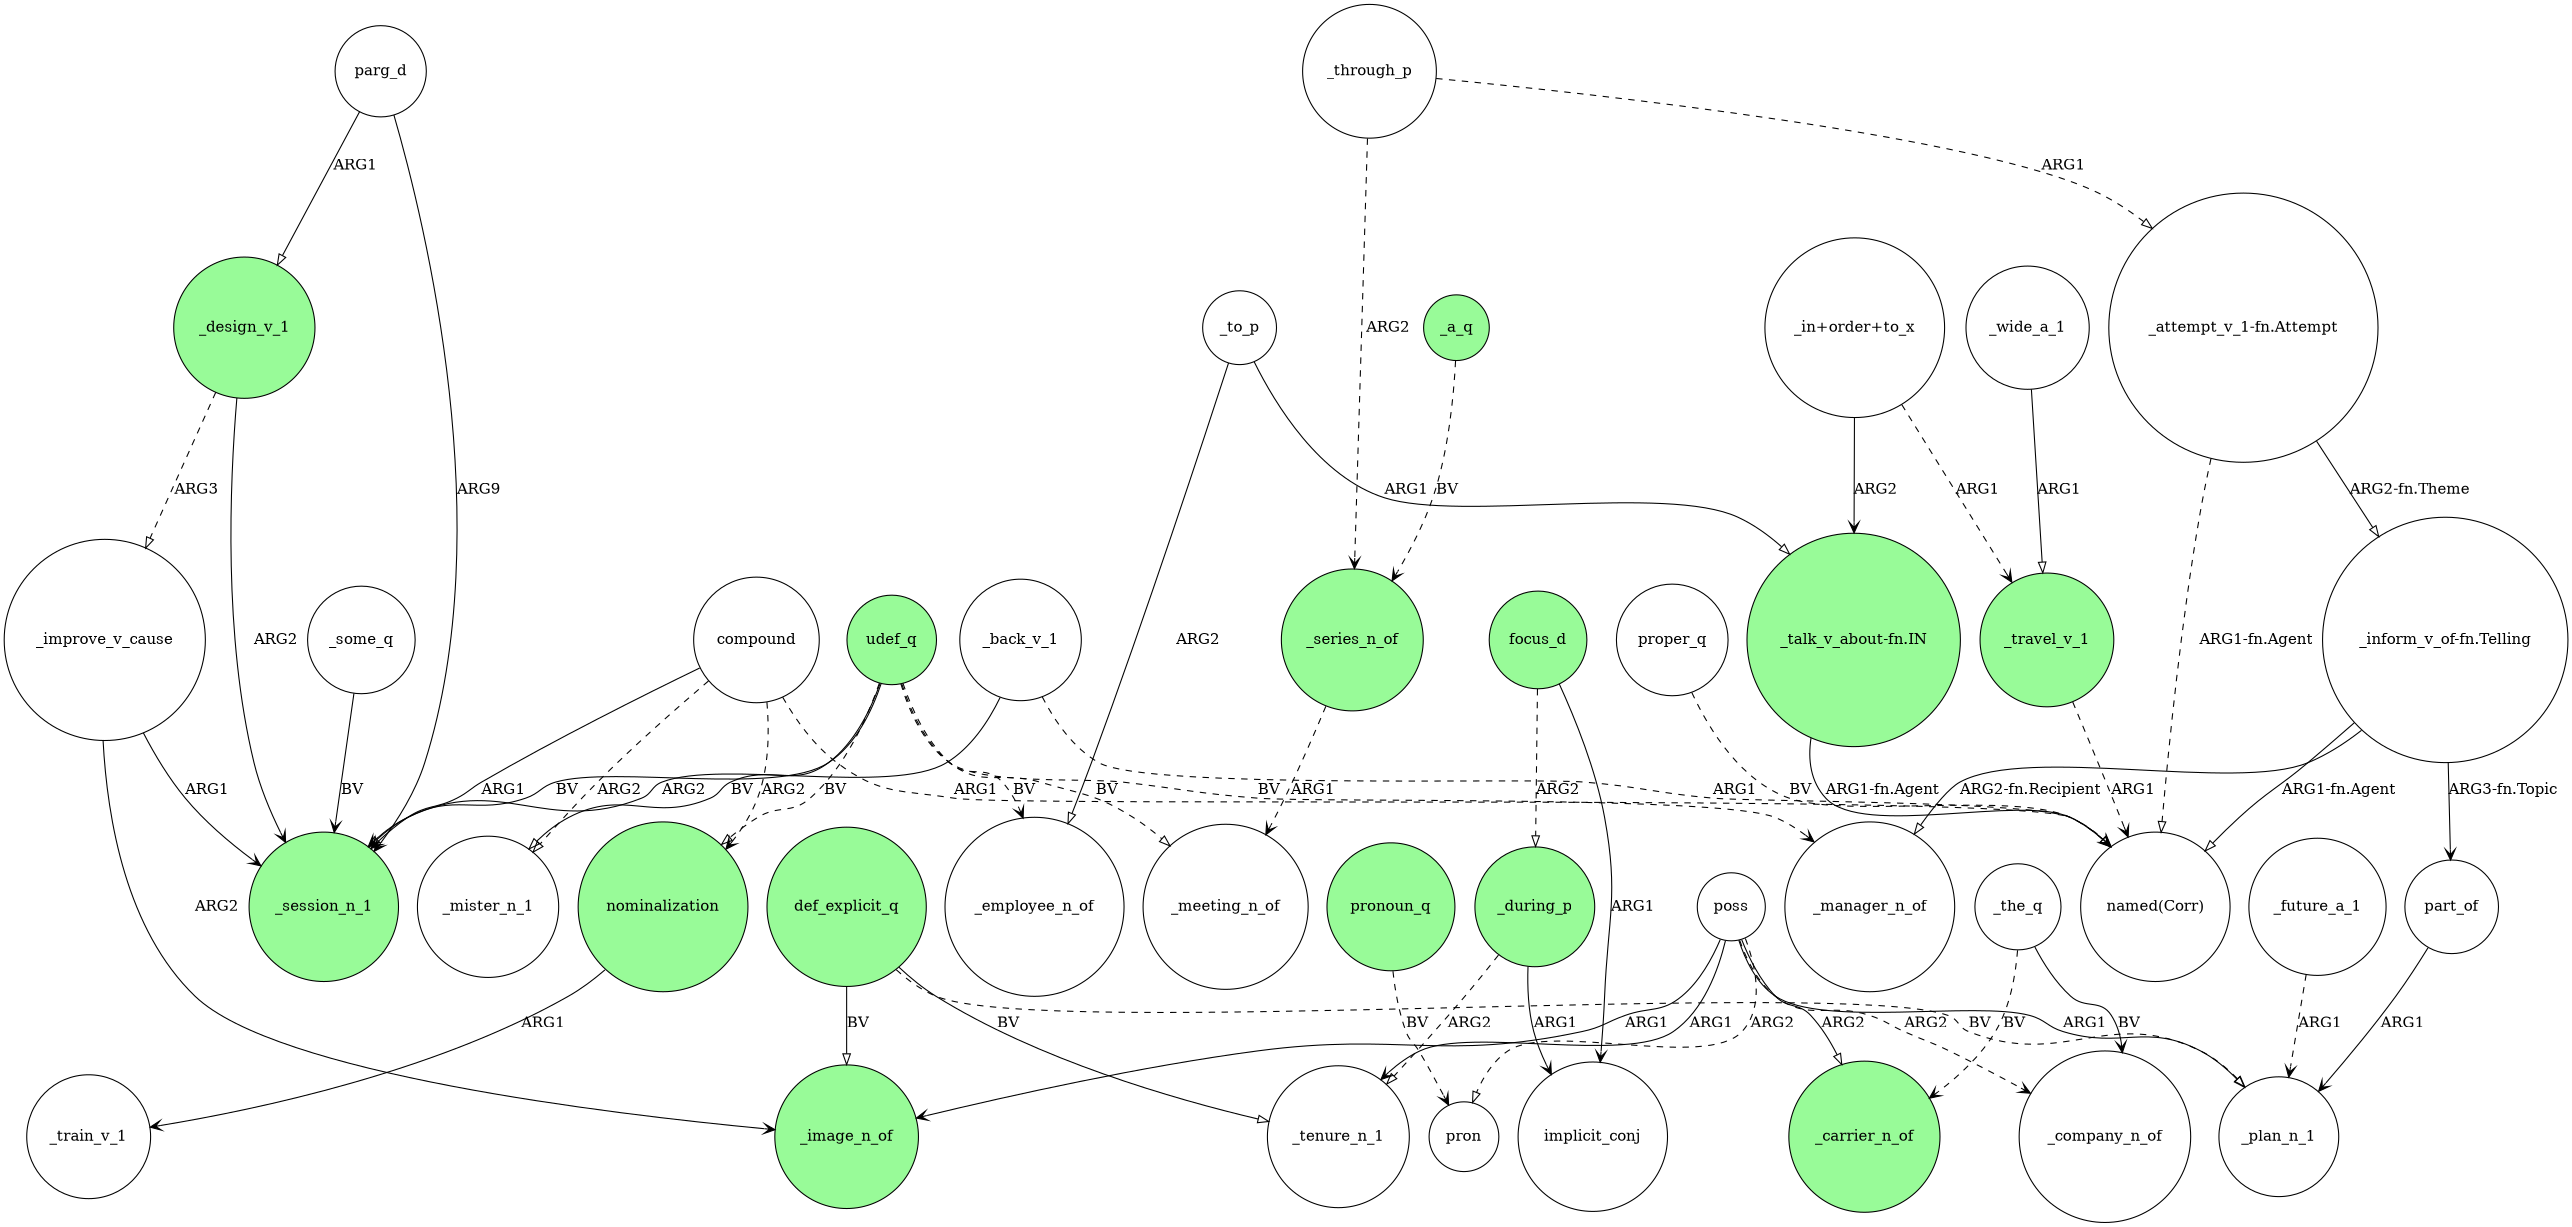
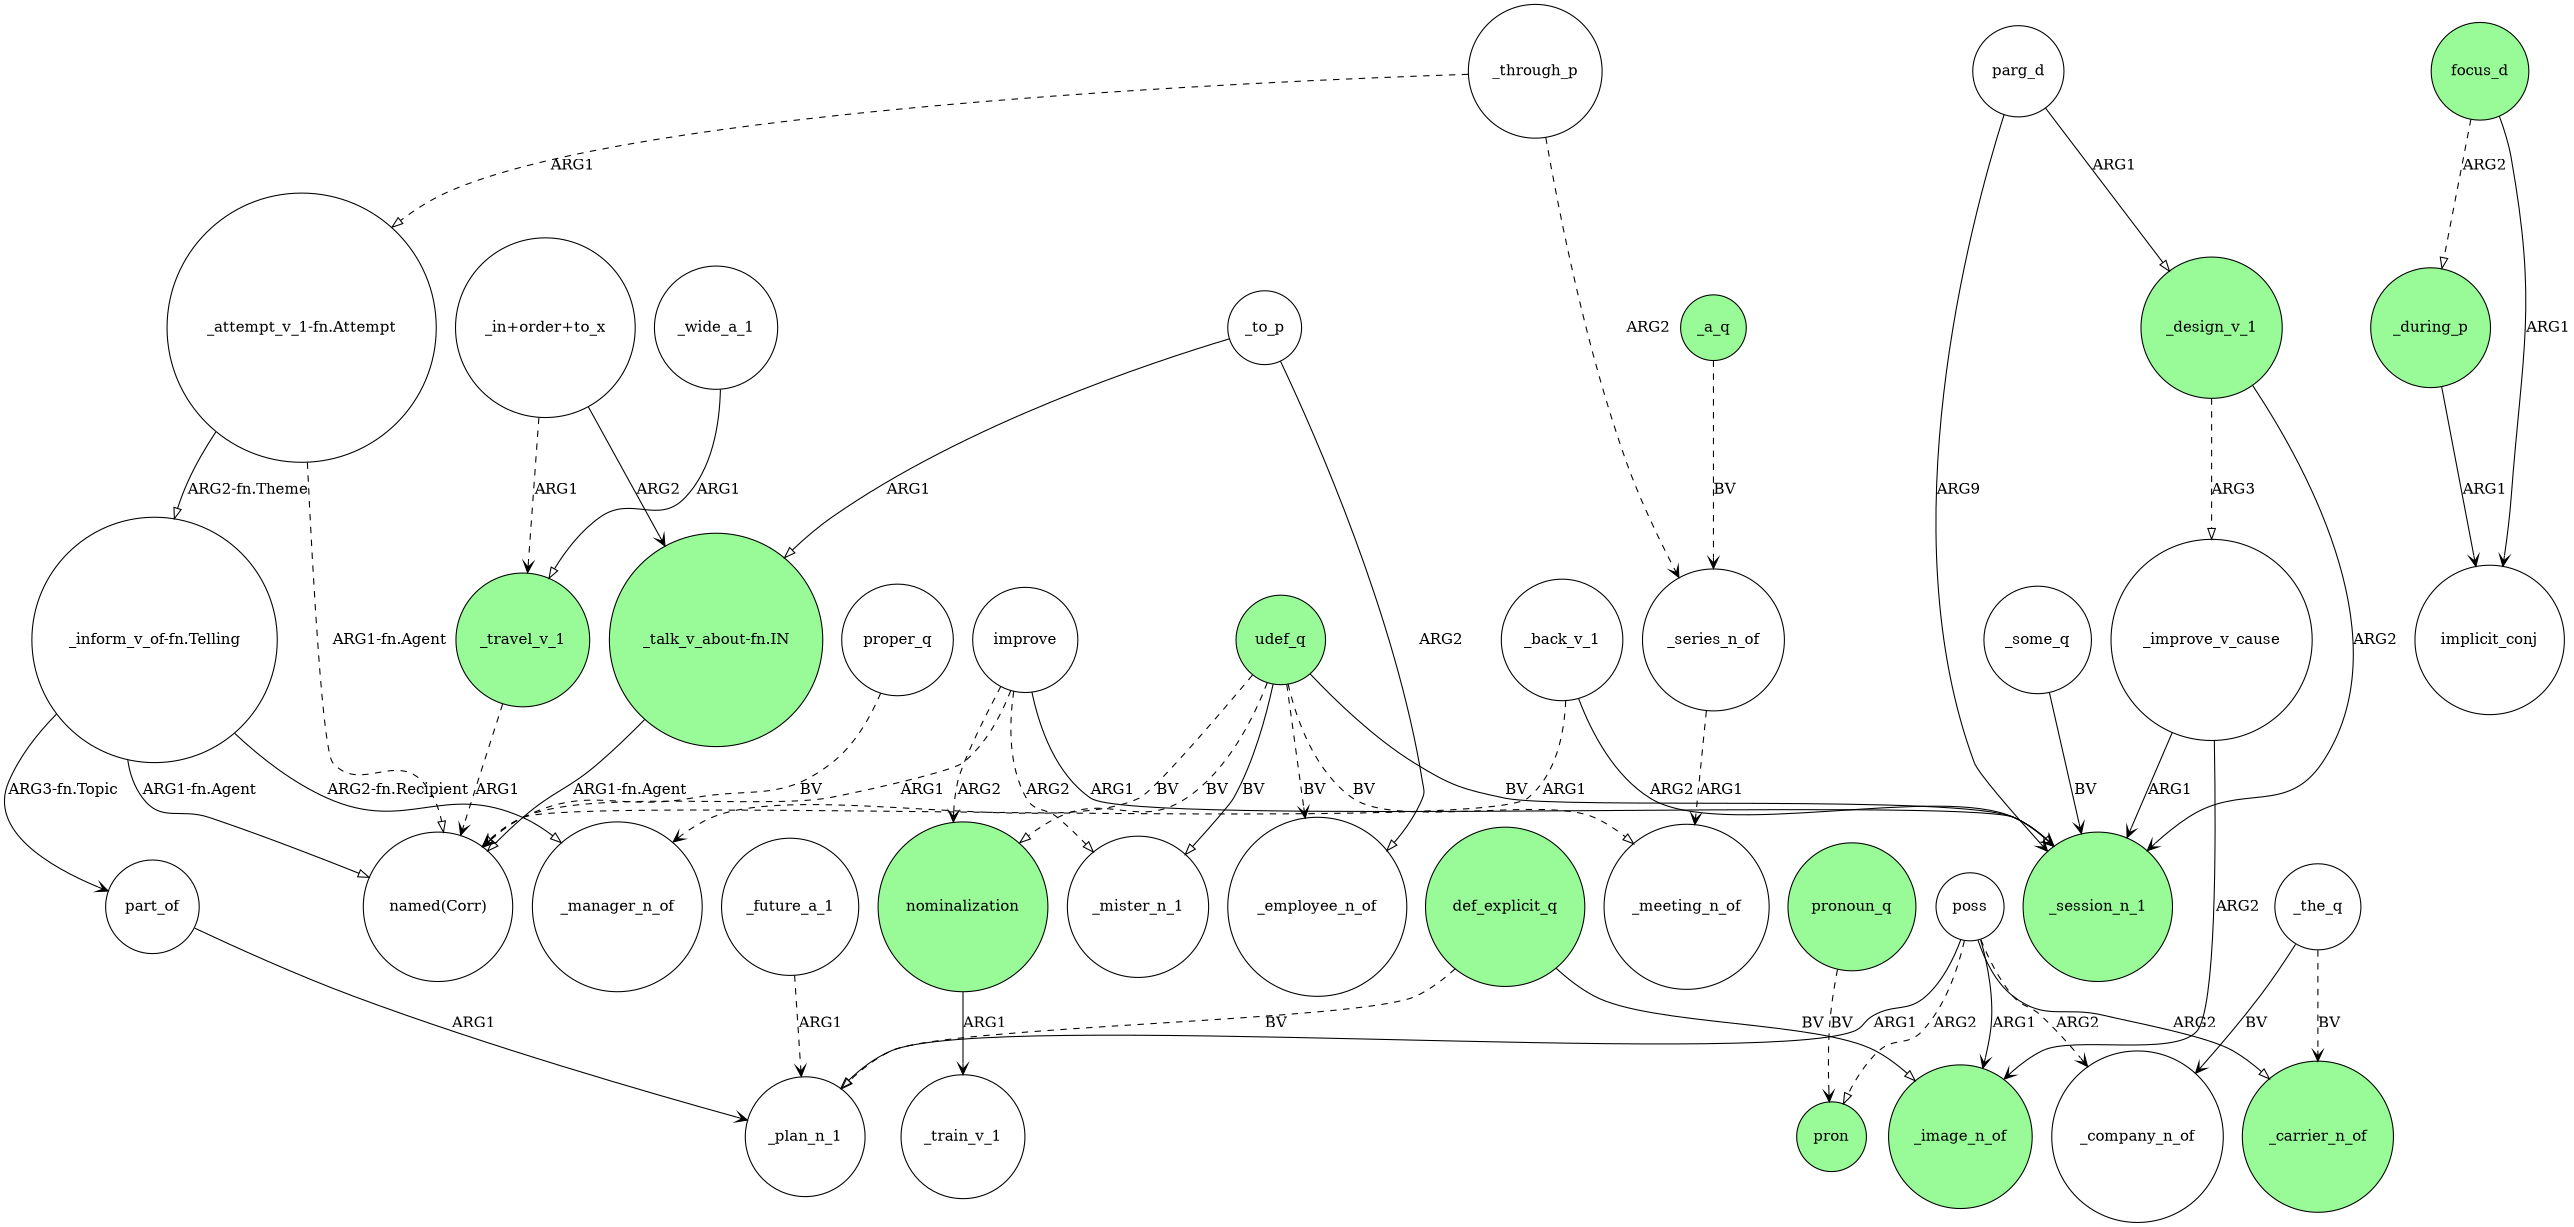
  digraph {
    node [fillcolor=white shape=circle style=filled]
    edge [arrowhead=vee style=solid]
    poss
    _plan_n_1
    _carrier_n_of [fillcolor=palegreen]
-   pron
-   _tenure_n_1
+   pron [fillcolor=palegreen]
    _image_n_of [fillcolor=palegreen]
    _company_n_of
    focus_d [fillcolor=palegreen]
    _during_p [fillcolor=palegreen]
    implicit_conj
    _session_n_1 [fillcolor=palegreen]
    parg_d
    _design_v_1 [fillcolor=palegreen]
    _improve_v_cause
    _the_q
    part_of
    udef_q [fillcolor=palegreen]
    _employee_n_of
    _meeting_n_of
    _mister_n_1
    nominalization [fillcolor=palegreen]
    _manager_n_of
    _train_v_1
    _travel_v_1 [fillcolor=palegreen]
    "_in+order+to_x"
    "_talk_v_about-fn.IN" [fillcolor=palegreen]
    "named(Corr)"
    "_attempt_v_1-fn.Attempt"
    "_inform_v_of-fn.Telling"
-   _series_n_of [fillcolor=palegreen]
-   compound
+   _series_n_of
+   compound [label=improve]
    _to_p
    def_explicit_q [fillcolor=palegreen]
    _back_v_1
    _through_p
    _some_q
    pronoun_q [fillcolor=palegreen]
    _a_q [fillcolor=palegreen]
    _wide_a_1
    _future_a_1
    proper_q
    poss -> _plan_n_1 [arrowhead=onormal label=ARG1]
    poss -> _carrier_n_of [arrowhead=onormal label=ARG2]
    poss -> pron [arrowhead=onormal label=ARG2 style=dashed]
-   poss -> _tenure_n_1 [label=ARG1]
    poss -> _image_n_of [label=ARG1]
    poss -> _company_n_of [label=ARG2 style=dashed]
    focus_d -> _during_p [arrowhead=onormal label=ARG2 style=dashed]
    focus_d -> implicit_conj [label=ARG1]
-   _during_p -> _tenure_n_1 [arrowhead=onormal label=ARG2 style=dashed]
    _during_p -> implicit_conj [label=ARG1]
    parg_d -> _session_n_1 [label=ARG9]
    parg_d -> _design_v_1 [arrowhead=onormal label=ARG1]
    _design_v_1 -> _session_n_1 [label=ARG2]
    _design_v_1 -> _improve_v_cause [arrowhead=onormal label=ARG3 style=dashed]
    _improve_v_cause -> _image_n_of [label=ARG2]
    _improve_v_cause -> _session_n_1 [label=ARG1]
    _the_q -> _carrier_n_of [label=BV style=dashed]
    _the_q -> _company_n_of [label=BV]
    part_of -> _plan_n_1 [label=ARG1]
    udef_q -> _session_n_1 [arrowhead=onormal label=BV]
    udef_q -> _employee_n_of [label=BV style=dashed]
    udef_q -> _meeting_n_of [arrowhead=onormal label=BV style=dashed]
    udef_q -> _mister_n_1 [arrowhead=onormal label=BV]
    udef_q -> nominalization [arrowhead=onormal label=BV style=dashed]
    udef_q -> _manager_n_of [label=BV style=dashed]
    nominalization -> _train_v_1 [label=ARG1]
    _travel_v_1 -> "named(Corr)" [label=ARG1 style=dashed]
    "_in+order+to_x" -> _travel_v_1 [label=ARG1 style=dashed]
    "_in+order+to_x" -> "_talk_v_about-fn.IN" [label=ARG2]
    "_talk_v_about-fn.IN" -> "named(Corr)" [arrowhead=onormal label="ARG1-fn.Agent"]
    "_attempt_v_1-fn.Attempt" -> "named(Corr)" [arrowhead=onormal label="ARG1-fn.Agent" style=dashed]
    "_attempt_v_1-fn.Attempt" -> "_inform_v_of-fn.Telling" [arrowhead=onormal label="ARG2-fn.Theme"]
    "_inform_v_of-fn.Telling" -> part_of [label="ARG3-fn.Topic"]
    "_inform_v_of-fn.Telling" -> _manager_n_of [arrowhead=onormal label="ARG2-fn.Recipient"]
    "_inform_v_of-fn.Telling" -> "named(Corr)" [arrowhead=onormal label="ARG1-fn.Agent"]
    _series_n_of -> _meeting_n_of [label=ARG1 style=dashed]
    compound -> _session_n_1 [label=ARG1]
    compound -> _mister_n_1 [arrowhead=onormal label=ARG2 style=dashed]
    compound -> nominalization [label=ARG2 style=dashed]
    compound -> "named(Corr)" [label=ARG1 style=dashed]
    _to_p -> _employee_n_of [arrowhead=onormal label=ARG2]
    _to_p -> "_talk_v_about-fn.IN" [arrowhead=onormal label=ARG1]
    def_explicit_q -> _plan_n_1 [arrowhead=onormal label=BV style=dashed]
-   def_explicit_q -> _tenure_n_1 [arrowhead=onormal label=BV]
    def_explicit_q -> _image_n_of [arrowhead=onormal label=BV]
    _back_v_1 -> _session_n_1 [label=ARG2]
    _back_v_1 -> "named(Corr)" [arrowhead=onormal label=ARG1 style=dashed]
    _through_p -> "_attempt_v_1-fn.Attempt" [arrowhead=onormal label=ARG1 style=dashed]
    _through_p -> _series_n_of [label=ARG2 style=dashed]
    _some_q -> _session_n_1 [label=BV]
    pronoun_q -> pron [label=BV style=dashed]
    _a_q -> _series_n_of [label=BV style=dashed]
    _wide_a_1 -> _travel_v_1 [arrowhead=onormal label=ARG1]
    _future_a_1 -> _plan_n_1 [label=ARG1 style=dashed]
    proper_q -> "named(Corr)" [label=BV style=dashed]
  }
